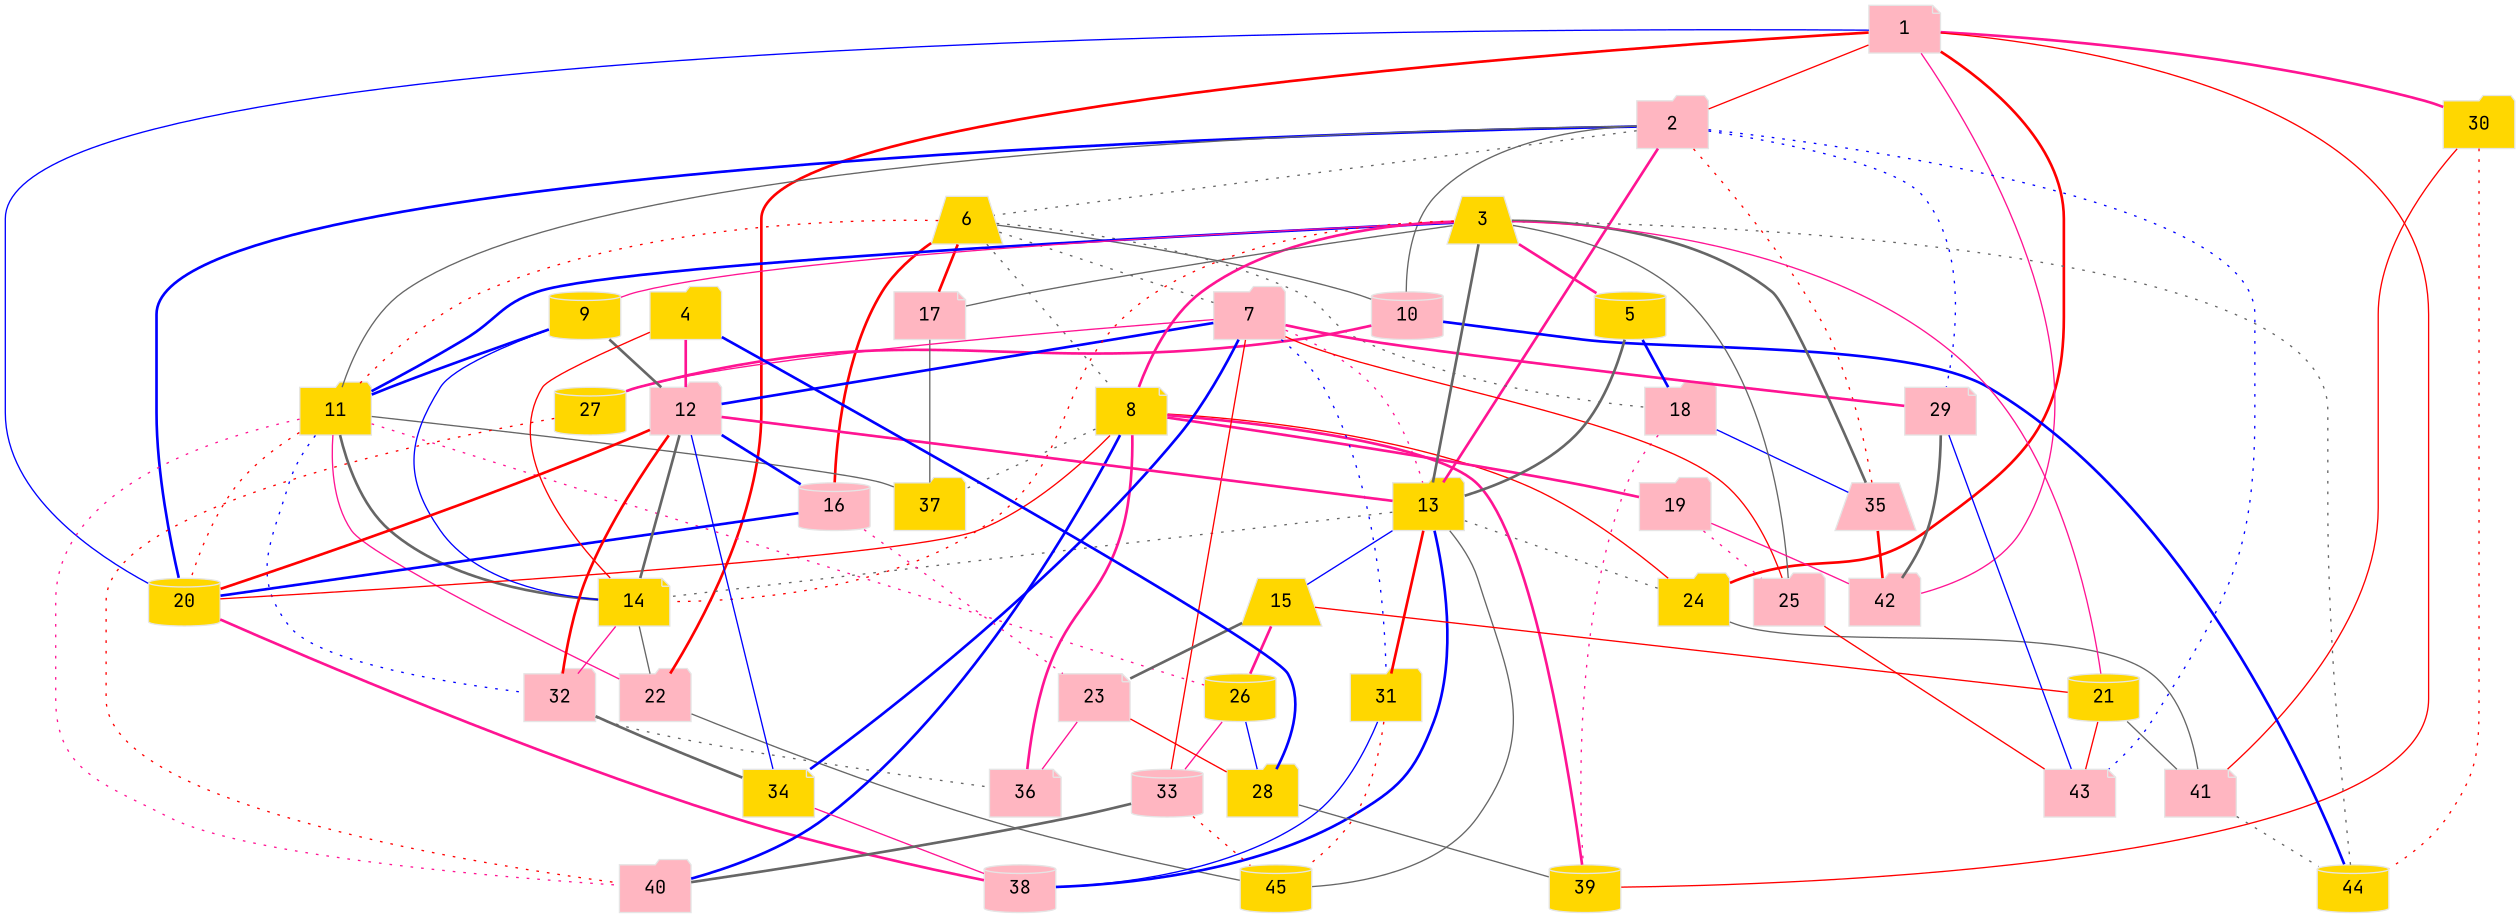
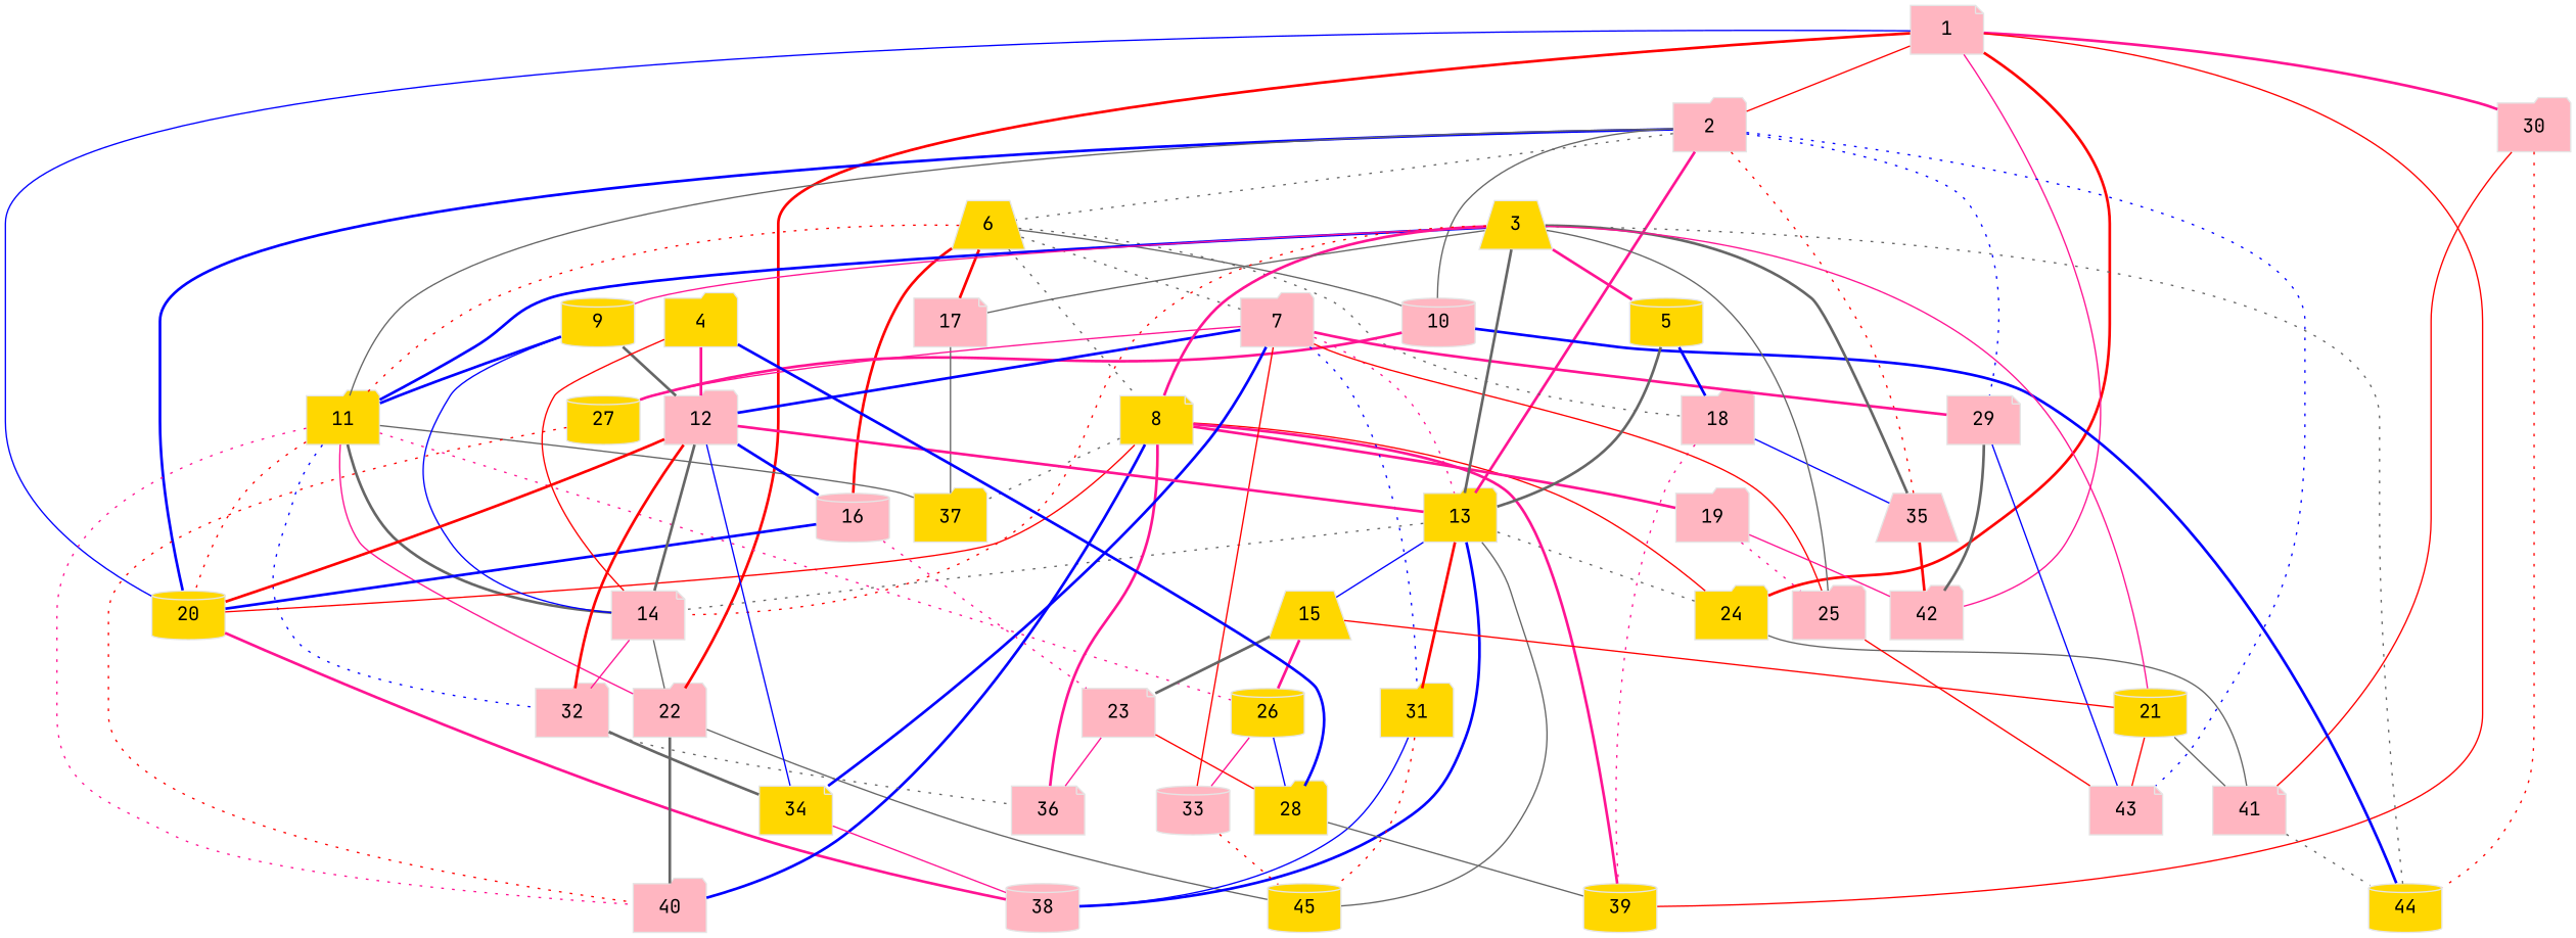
  graph {
    fontname="JetBrains Mono"
    node [color=gray90 fillcolor=gold fontname="JetBrains Mono" shape=folder style=filled]
    edge [color=gray40 fontname="JetBrains Mono" style=solid weight=1.0]
    1 [fillcolor=lightpink shape=note]
    2 [fillcolor=lightpink]
    20 [shape=cylinder]
    22 [fillcolor=lightpink]
    24
-   30
+   30 [fillcolor=lightpink]
    39 [shape=cylinder]
    42 [fillcolor=lightpink]
    6 [shape=trapezium]
    10 [fillcolor=lightpink shape=cylinder]
    11
    13
    29 [fillcolor=lightpink shape=note]
    35 [fillcolor=lightpink shape=trapezium]
    43 [fillcolor=lightpink shape=note]
    38 [fillcolor=lightpink shape=cylinder]
    45 [shape=cylinder]
    41 [fillcolor=lightpink shape=note]
    44 [shape=cylinder]
    8 [shape=note]
    17 [fillcolor=lightpink shape=note]
    18 [fillcolor=lightpink]
    7 [fillcolor=lightpink]
    16 [fillcolor=lightpink shape=cylinder]
    27 [shape=cylinder]
-   14 [shape=note]
+   14 [fillcolor=lightpink shape=note]
    37
    40 [fillcolor=lightpink]
    26 [shape=cylinder]
    32 [fillcolor=lightpink]
    31
    15 [shape=trapezium]
    3 [shape=trapezium]
    5 [shape=cylinder]
    9 [shape=cylinder]
    21 [shape=cylinder]
    25 [fillcolor=lightpink]
    19 [fillcolor=lightpink]
    36 [fillcolor=lightpink shape=note]
    12 [fillcolor=lightpink]
    4
    28
    34 [shape=note]
    33 [fillcolor=lightpink shape=cylinder]
    23 [fillcolor=lightpink shape=note]
    1 -- 2 [color=red weight=2.0]
    1 -- 20 [color=blue weight=2.0]
    1 -- 22 [color=red style=bold]
    1 -- 24 [color=red style=bold]
    1 -- 30 [color=deeppink style=bold weight=2.0]
    1 -- 39 [color=red]
    1 -- 42 [color=deeppink]
    2 -- 20 [color=blue style=bold]
    2 -- 6 [style=dotted]
    2 -- 10
    2 -- 11
    2 -- 13 [color=deeppink style=bold]
    2 -- 29 [color=blue style=dotted]
    2 -- 35 [color=red style=dotted]
    2 -- 43 [color=blue style=dotted]
    20 -- 38 [color=deeppink style=bold]
    22 -- 45
    24 -- 41
    30 -- 41 [color=red]
    30 -- 44 [color=red style=dotted]
    6 -- 10
    6 -- 11 [color=red style=dotted weight=2.0]
    6 -- 8 [style=dotted]
    6 -- 17 [color=red style=bold weight=2.0]
    6 -- 18 [style=dotted]
    6 -- 7 [style=dotted]
    6 -- 16 [color=red style=bold]
    10 -- 44 [color=blue style=bold]
    10 -- 27 [color=deeppink style=bold]
    11 -- 20 [color=red style=dotted]
    11 -- 22 [color=deeppink]
    11 -- 14 [style=bold]
    11 -- 37
    11 -- 40 [color=deeppink style=dotted]
    11 -- 26 [color=deeppink style=dotted]
    11 -- 32 [color=blue style=dotted]
    13 -- 24 [style=dotted]
    13 -- 38 [color=blue style=bold]
    13 -- 45
    13 -- 14 [style=dotted]
    13 -- 31 [color=red style=bold]
    13 -- 15 [color=blue]
    29 -- 42 [style=bold]
    29 -- 43 [color=blue]
    35 -- 42 [color=red style=bold]
    41 -- 44 [style=dotted]
    8 -- 20 [color=red]
    8 -- 24 [color=red]
    8 -- 39 [color=deeppink style=bold]
    8 -- 37 [style=dotted weight=2.0]
    8 -- 40 [color=blue style=bold]
    8 -- 19 [color=deeppink style=bold weight=2.0]
    8 -- 36 [color=deeppink style=bold weight=2.0]
    17 -- 37
    18 -- 39 [color=deeppink style=dotted]
    18 -- 35 [color=blue]
    7 -- 13 [color=deeppink style=dotted]
    7 -- 29 [color=deeppink style=bold]
    7 -- 27 [color=deeppink weight=2.0]
    7 -- 31 [color=blue style=dotted]
    7 -- 25 [color=red]
    7 -- 12 [color=blue style=bold]
    7 -- 34 [color=blue style=bold]
    7 -- 33 [color=red]
    16 -- 20 [color=blue style=bold]
    16 -- 23 [color=deeppink style=dotted]
    27 -- 40 [color=red style=dotted]
    14 -- 22
    14 -- 32 [color=deeppink]
    26 -- 28 [color=blue]
    26 -- 33 [color=deeppink]
    32 -- 36 [style=dotted]
    32 -- 34 [style=bold]
    31 -- 38 [color=blue]
    31 -- 45 [color=red style=dotted]
    15 -- 26 [color=deeppink style=bold]
    15 -- 21 [color=red]
    15 -- 23 [style=bold]
    3 -- 11 [color=blue style=bold]
    3 -- 13 [style=bold]
    3 -- 35 [style=bold]
    3 -- 44 [style=dotted]
    3 -- 8 [color=deeppink style=bold]
    3 -- 17
    3 -- 14 [color=red style=dotted weight=2.0]
    3 -- 5 [color=deeppink style=bold]
    3 -- 9 [color=deeppink]
    3 -- 21 [color=deeppink]
    3 -- 25
    5 -- 13 [style=bold weight=2.0]
    5 -- 18 [color=blue style=bold]
    9 -- 11 [color=blue style=bold]
    9 -- 14 [color=blue weight=2.0]
    9 -- 12 [style=bold weight=2.0]
    21 -- 43 [color=red]
    21 -- 41
    25 -- 43 [color=red]
    19 -- 42 [color=deeppink]
    19 -- 25 [color=deeppink style=dotted]
    12 -- 20 [color=red style=bold]
    12 -- 13 [color=deeppink style=bold]
    12 -- 16 [color=blue style=bold]
    12 -- 14 [style=bold]
    12 -- 32 [color=red style=bold weight=2.0]
    12 -- 34 [color=blue]
    4 -- 14 [color=red]
    4 -- 12 [color=deeppink style=bold weight=2.0]
    4 -- 28 [color=blue style=bold]
    28 -- 39
    34 -- 38 [color=deeppink]
    33 -- 45 [color=red style=dotted]
-   33 -- 40 [style=bold]
+   22 -- 40 [style=bold]
    23 -- 36 [color=deeppink]
    23 -- 28 [color=red]
  }
